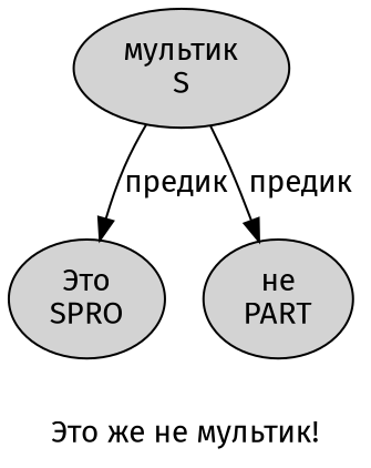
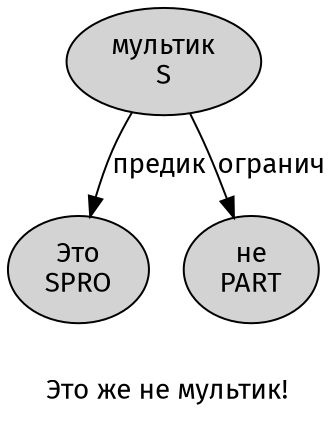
  digraph {
    fontname="Fira Sans"
    label="Это же не мультик!"
    node [fillcolor=lightgray fontname="Fira Sans" penwidth=1 shape=ellipse style=filled]
    edge [fontname="Fira Sans"]
    n1 [label="Это\nSPRO"]
    n2 [label="не\nPART"]
    n3 [label="мультик\nS"]
    n3 -> n1 [label="предик"]
-   n3 -> n2 [label="предик"]
+   n3 -> n2 [label="огранич"]
  }
